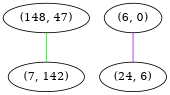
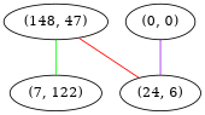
  graph {
    "(148, 47)"
-   "(7, 122)" [label="(7, 142)"]
+   "(7, 122)"
    n3 [label="(24, 6)"]
-   "(0, 0)" [label="(6, 0)"]
+   "(0, 0)"
    "(148, 47)" -- "(7, 122)" [color=green weight=2]
+   "(148, 47)" -- n3 [color=red weight=1]
    "(0, 0)" -- n3 [color=purple weight=4]
  }
